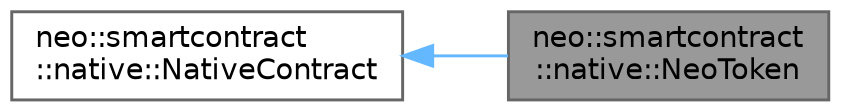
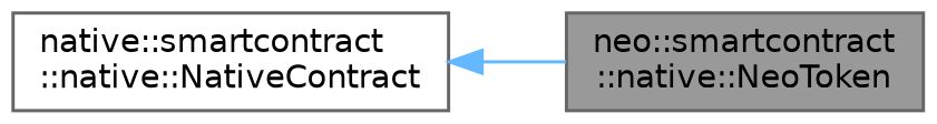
  digraph {
    rankdir=LR
    node [color=gray40 fontname=Helvetica fontsize=10 shape=box style=filled]
    n1 [fillcolor=grey60 fontcolor=black height=0.2 label="neo::smartcontract\l::native::NeoToken" width=0.4]
-   n2 [fillcolor=white height=0.2 label="neo::smartcontract\l::native::NativeContract" width=0.4]
+   n2 [fillcolor=white height=0.2 label="native::smartcontract\l::native::NativeContract" width=0.4]
    n2 -> n1 [color=steelblue1 dir=back fontname=Helvetica fontsize=10 labelfontname=Helvetica labelfontsize=10 style=solid]
  }
